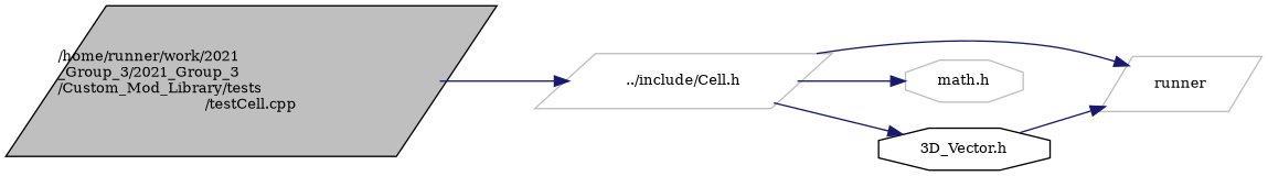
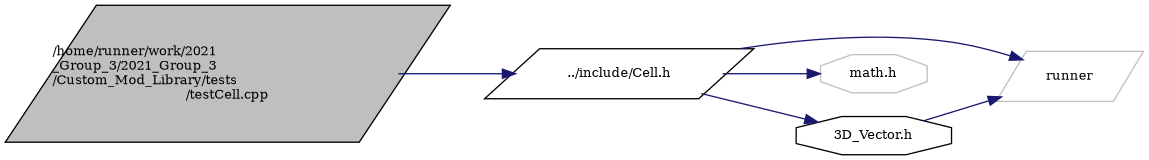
  digraph {
    fontname="DejaVu Serif"
    rankdir=LR
    node [color=black fontname="DejaVu Serif" fontsize=10 shape=parallelogram]
    edge [color=midnightblue fontname="DejaVu Serif" fontsize=10 labelfontname=Helvetica labelfontsize=10 style=solid]
    n1 [fillcolor=grey75 fontcolor=black height=0.2 label="/home/runner/work/2021\l_Group_3/2021_Group_3\l/Custom_Mod_Library/tests\l/testCell.cpp" style=filled width=0.4]
-   n2 [color=grey75 height=0.2 label="../include/Cell.h" width=0.4]
+   n2 [height=0.2 label="../include/Cell.h" width=0.4]
    n3 [color=grey75 height=0.2 label=runner width=0.4]
    n4 [color=grey75 height=0.2 label="math.h" shape=octagon width=0.4]
    n5 [height=0.2 label="3D_Vector.h" shape=octagon width=0.4]
    n1 -> n2
    n2 -> n3
    n2 -> n4
    n2 -> n5
    n5 -> n3
  }
